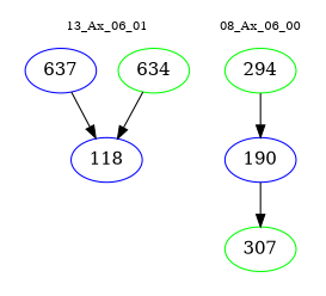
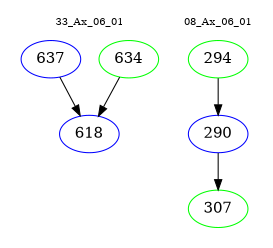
  digraph {
    node [color=green]
    edge [color=black]
    n1 [label=634]
-   n2 [color=blue label=118]
+   n2 [color=blue label=618]
    n3 [color=blue label=637]
    n4 [label=294]
-   n5 [color=blue label=190]
+   n5 [color=blue label=290]
    n6 [label=307]
    subgraph cluster_1 {
      color=white
      fontsize=10
-     label="13_Ax_06_01"
+     label="33_Ax_06_01"
      n1
      n2
      n3
    }
    subgraph cluster_2 {
      color=white
      fontsize=10
-     label="08_Ax_06_00"
+     label="08_Ax_06_01"
      n4
      n5
      n6
    }
    n1 -> n2
    n3 -> n2
    n4 -> n5
    n5 -> n6
  }
